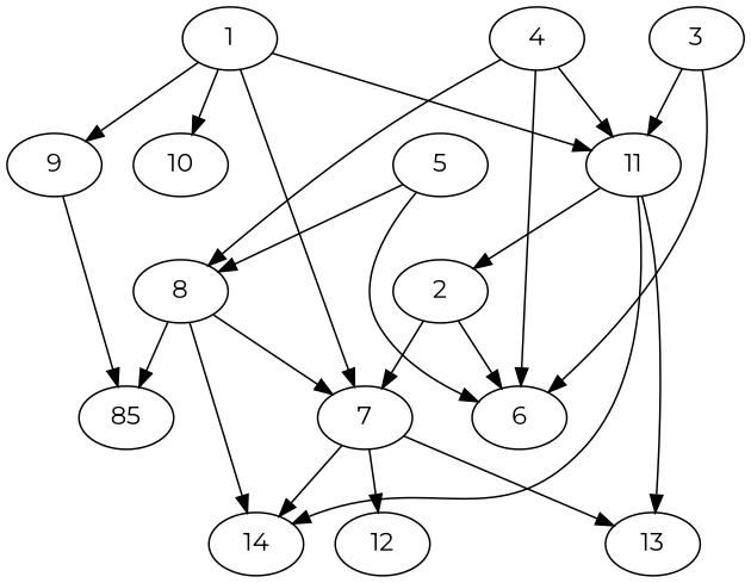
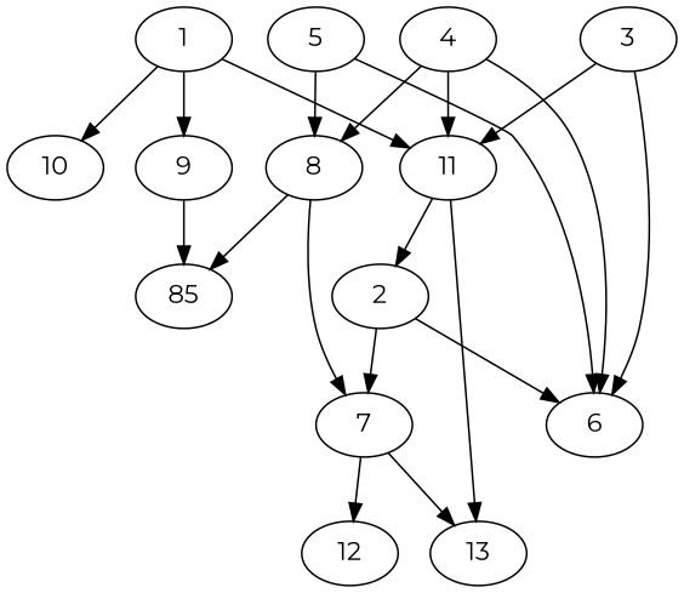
  digraph {
    fontname=Montserrat
    node [alpha=0.20 fontname=Montserrat]
    edge [fontname=Montserrat]
    1 [alpha=0.08 expect_size=43180032]
    7 [expect_size=26105856]
    9 [alpha=0.17 expect_size=26914816]
    10 [alpha=0.11 expect_size=27694080]
    11 [alpha=0.12 expect_size=20034560]
    12 [alpha=0.00 expect_size=37768192]
    13 [alpha=0.06 expect_size=39220224]
-   14 [alpha=0.19 expect_size=12999680]
    n9 [expect_size=15446016 label=85]
    2 [alpha=0.01 expect_size=31197184]
    6 [expect_size=52293632]
    3 [alpha=0.09 expect_size=37103616]
    4 [alpha=0.01 expect_size=43187200]
    8 [alpha=0.01 expect_size=15670272]
    5 [alpha=0.10 expect_size=12928000]
-   1 -> 7
    1 -> 9
    1 -> 10
    1 -> 11
    7 -> 12
    7 -> 13
-   7 -> 14
    9 -> n9
    11 -> 13
-   11 -> 14
    11 -> 2
    2 -> 7
    2 -> 6
    3 -> 11
    3 -> 6
    4 -> 11
    4 -> 6
    4 -> 8
    8 -> 7
-   8 -> 14
    8 -> n9
    5 -> 6
    5 -> 8
  }
